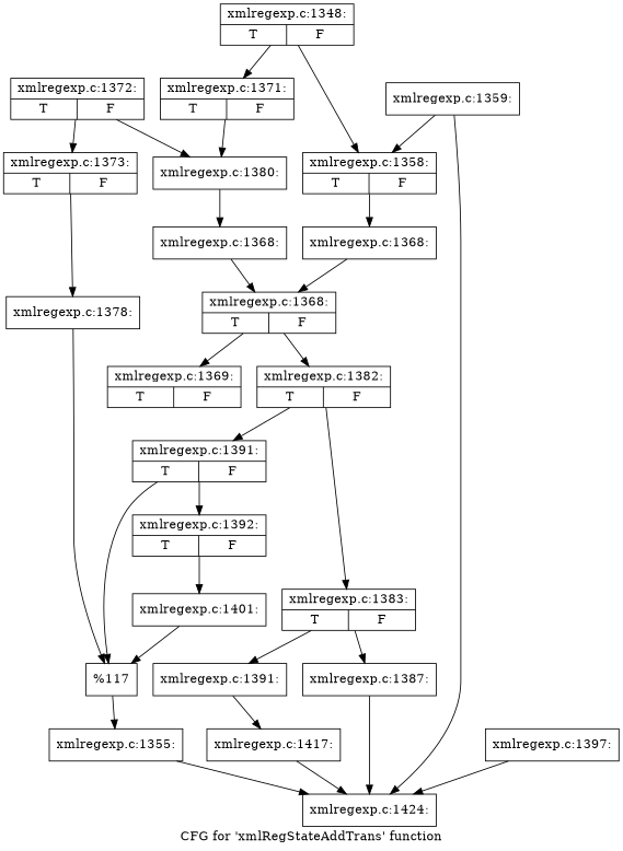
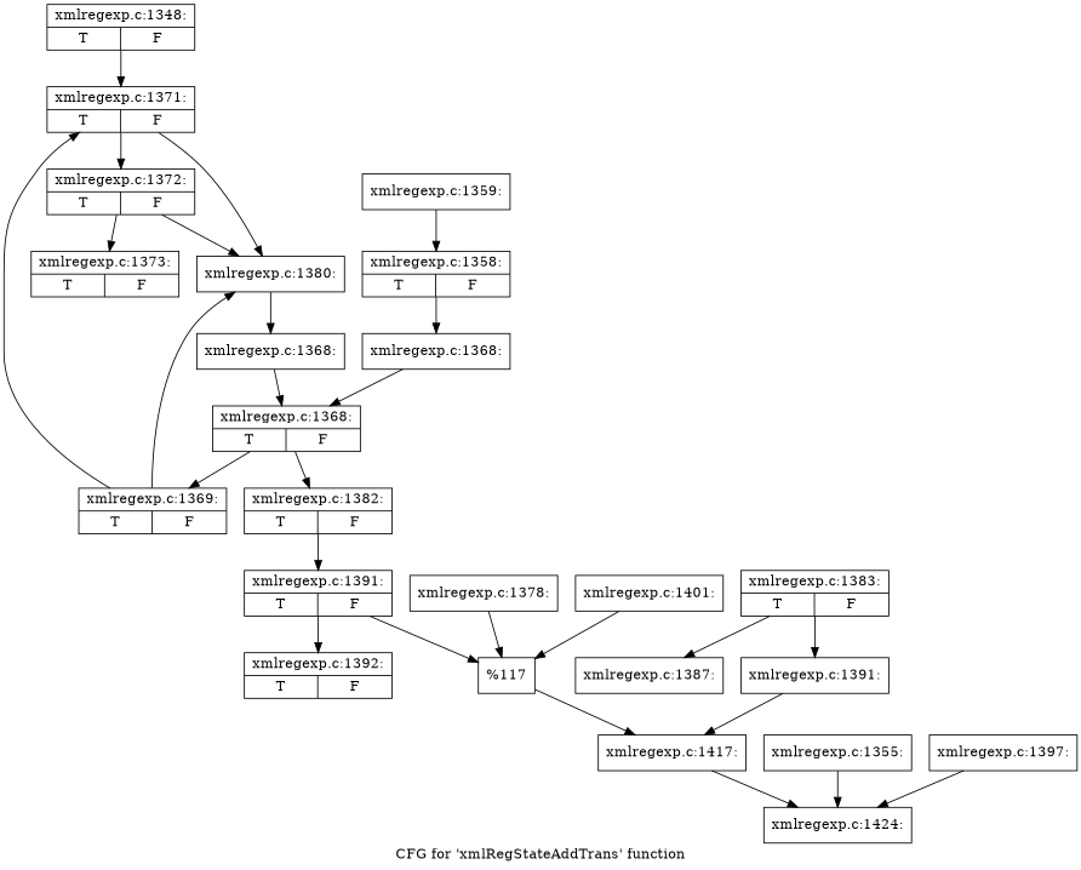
  digraph {
    label="CFG for 'xmlRegStateAddTrans' function"
    node [shape=record]
    n1 [label="{xmlregexp.c:1348:|{<s0>T|<s1>F}}"]
    n2 [label="{xmlregexp.c:1358:|{<s0>T|<s1>F}}"]
    n3 [label="{xmlregexp.c:1371:|{<s0>T|<s1>F}}"]
    n4 [label="{xmlregexp.c:1355:}"]
    n5 [label="{xmlregexp.c:1424:}"]
    n6 [label="{xmlregexp.c:1368:}"]
    n7 [label="{xmlregexp.c:1359:}"]
    n8 [label="{xmlregexp.c:1368:|{<s0>T|<s1>F}}"]
    n9 [label="{xmlregexp.c:1369:|{<s0>T|<s1>F}}"]
    n10 [label="{xmlregexp.c:1382:|{<s0>T|<s1>F}}"]
    n11 [label="{xmlregexp.c:1380:}"]
    n12 [label="{xmlregexp.c:1383:|{<s0>T|<s1>F}}"]
    n13 [label="{xmlregexp.c:1391:|{<s0>T|<s1>F}}"]
    n14 [label="{xmlregexp.c:1372:|{<s0>T|<s1>F}}"]
    n15 [label="{xmlregexp.c:1368:}"]
    n16 [label="{xmlregexp.c:1387:}"]
    n17 [label="{xmlregexp.c:1391:}"]
    n18 [label="{xmlregexp.c:1392:|{<s0>T|<s1>F}}"]
    n19 [label="{%117}"]
    n20 [label="{xmlregexp.c:1373:|{<s0>T|<s1>F}}"]
    n21 [label="{xmlregexp.c:1378:}"]
    n22 [label="{xmlregexp.c:1417:}"]
    n23 [label="{xmlregexp.c:1401:}"]
    n24 [label="{xmlregexp.c:1397:}"]
-   n1 -> n2
    n1 -> n3
    n2 -> n6
    n3 -> n11
+   n3 -> n14
    n4 -> n5
    n6 -> n8
    n7 -> n2
-   n7 -> n5
    n8 -> n9
    n8 -> n10
-   n10 -> n12
+   n9 -> n3
+   n9 -> n11
    n10 -> n13
    n11 -> n15
    n12 -> n16
    n12 -> n17
    n13 -> n18
    n13 -> n19
    n14 -> n11
    n14 -> n20
    n15 -> n8
-   n16 -> n5
    n17 -> n22
-   n18 -> n23
-   n19 -> n4
-   n20 -> n21
+   n19 -> n22
    n21 -> n19
    n22 -> n5
    n23 -> n19
    n24 -> n5
  }
